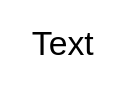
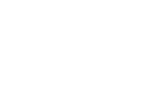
  <mxCell id="0" />
  <mxCell id="1" parent="0" />
- <mxCell id="2" value="Text" style="text;html=1;strokeColor=none;fillColor=none;align=center;verticalAlign=middle;whiteSpace=wrap;rounded=0;fontSize=27;" vertex="1" parent="1"><mxGeometry x="20" y="20" width="60" height="30" as="geometry" /></mxCell>
